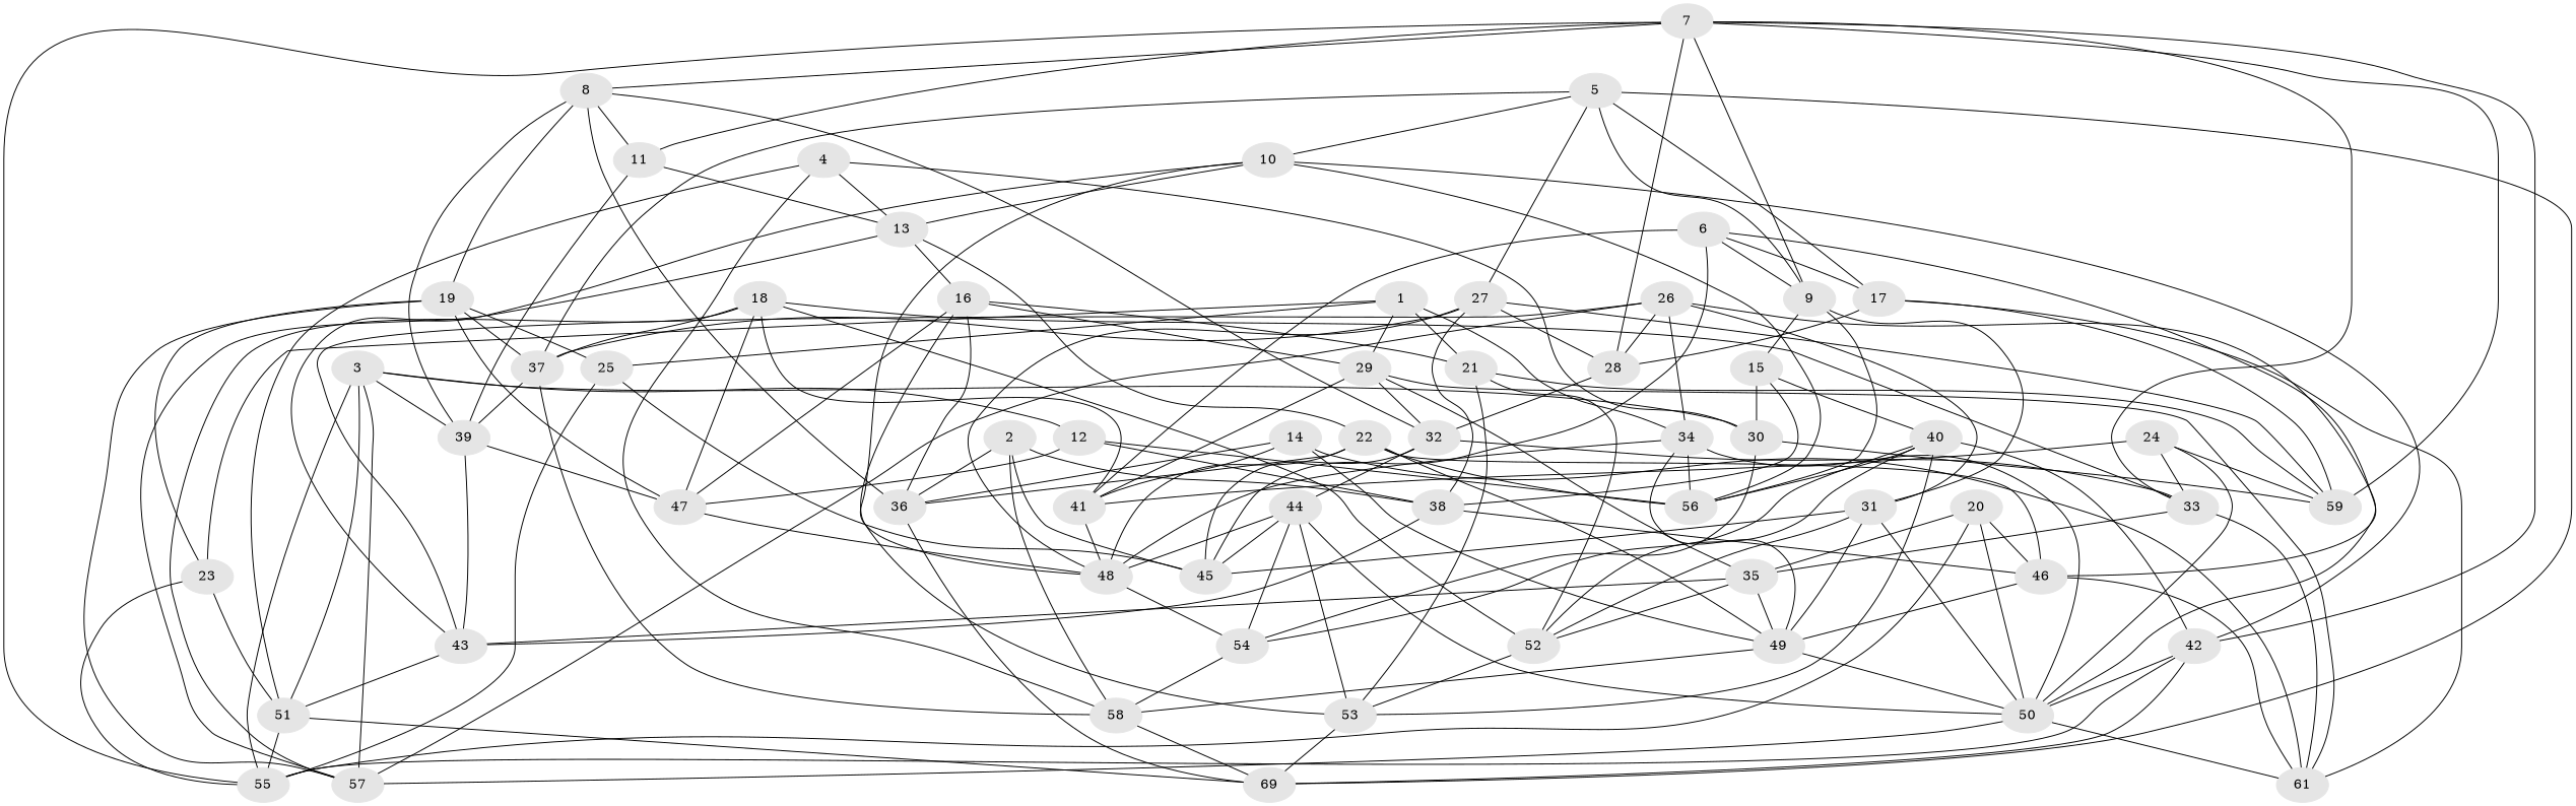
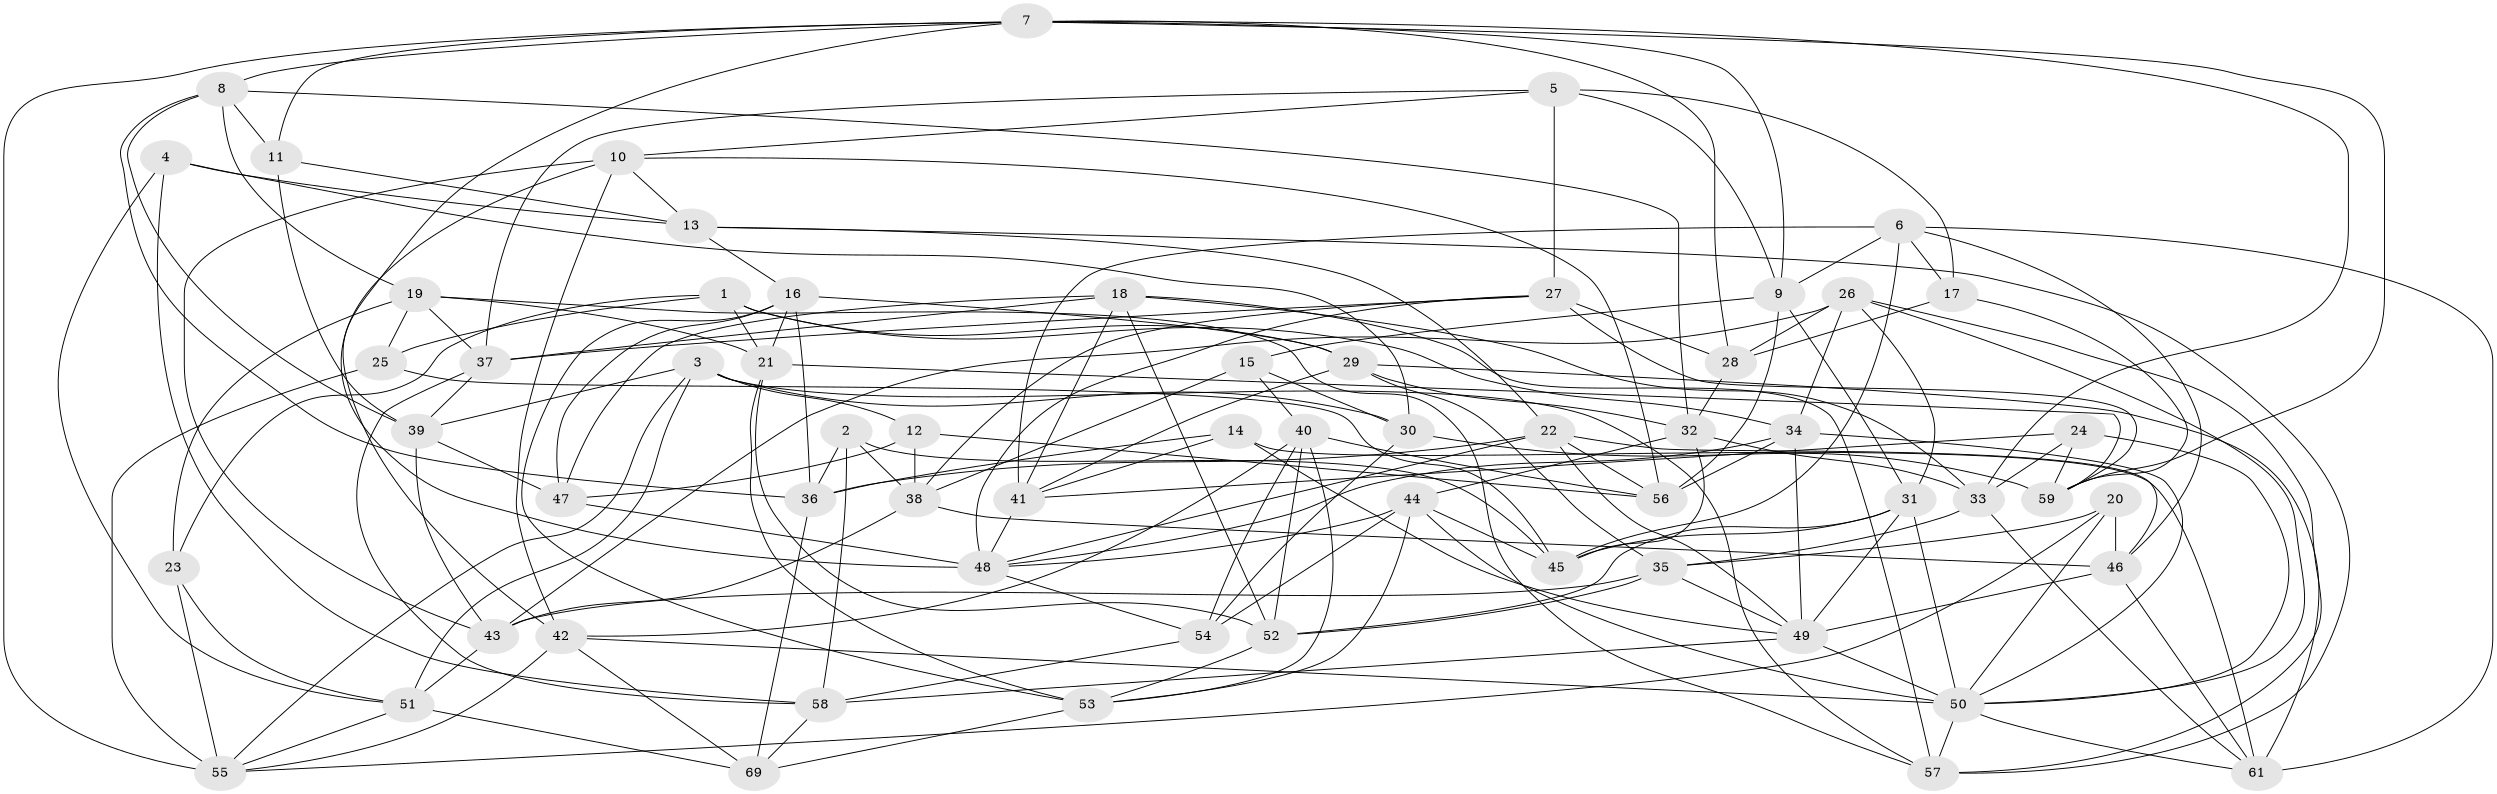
  graph {
    node [color=gray90 style=filled]
    edge [weight=1.0]
    1
    21
    23
    25
    29
    34
    59
    53
    52
    51
    55
    45
    41
    61
    32
    35
    56
    48
    49
    50
    2
    36
    38
    58
    n25 [label=69]
    46
    43
    3
    12
    30
    39
    57
    47
    54
    4
    13
    16
    22
    5
    9
    10
    17
    27
    37
    15
    31
    42
    28
    6
    7
    8
    11
    33
    19
    44
    40
    14
    18
    20
    24
    26
    1 -- 21 [weight=2.0]
    1 -- 23
    1 -- 25
    1 -- 29
    1 -- 34
    21 -- 59
    21 -- 53
    21 -- 52
    23 -- 51
    23 -- 55
    25 -- 55
    25 -- 45
    29 -- 41
    29 -- 61
    29 -- 32
    29 -- 35
    34 -- 56
    34 -- 48
    34 -- 49
    34 -- 50
    53 -- n25
    52 -- 53
    51 -- 55
    51 -- n25
    41 -- 48
    32 -- 45
    32 -- 33
    32 -- 44
    35 -- 52
    35 -- 49
    35 -- 43
    48 -- 54
    49 -- 50
    49 -- 58
    50 -- 61
    50 -- 57
    2 -- 45
    2 -- 36
    2 -- 38
    2 -- 58
    36 -- n25
    38 -- 46
    38 -- 43
    58 -- n25
    46 -- 61
    46 -- 49
    43 -- 51
    3 -- 51
    3 -- 55
    3 -- 12
    3 -- 30
    3 -- 39
    3 -- 57
    12 -- 56
    12 -- 38
    12 -- 47
    30 -- 59
    30 -- 54 [weight=2.0]
    39 -- 43
    39 -- 47
    47 -- 48
    54 -- 58
    4 -- 51
    4 -- 58
    4 -- 30
    4 -- 13
    13 -- 57
    13 -- 16
    13 -- 22
    16 -- 21
    16 -- 29
    16 -- 53
    16 -- 36
    16 -- 47
    22 -- 56
    22 -- 48
    22 -- 49
    22 -- 36
    22 -- 46
-   5 -- n25
    5 -- 9
    5 -- 10
    5 -- 17
    5 -- 27
    5 -- 37
    9 -- 56
    9 -- 15
    9 -- 31
    10 -- 56
    10 -- 48
    10 -- 43
    10 -- 13
    10 -- 42
    17 -- 59
    17 -- 28
    27 -- 59
    27 -- 48
    27 -- 38
    27 -- 37
    27 -- 28
    37 -- 58
    37 -- 39
    15 -- 38
    15 -- 30
    15 -- 40
    31 -- 52
    31 -- 45
    31 -- 49
    31 -- 50
    42 -- 55
    42 -- 50
    42 -- n25
    28 -- 32
    6 -- 45
    6 -- 41
-   17 -- 61
+   6 -- 61
    6 -- 46
    6 -- 9
    6 -- 17
    7 -- 59
    7 -- 55 [weight=2.0]
    7 -- 9
    7 -- 42
    7 -- 28 [weight=2.0]
    7 -- 8
    7 -- 11
    7 -- 33
    8 -- 32
    8 -- 36
    8 -- 39
    8 -- 11
    8 -- 19
    11 -- 39
    11 -- 13
    33 -- 61
    33 -- 35
    19 -- 23
    19 -- 25
    19 -- 57
-   19 -- 47
+   19 -- 21
    19 -- 37
    44 -- 53
    44 -- 45
    44 -- 48
    44 -- 50
    44 -- 54
    40 -- 53
    40 -- 52
    40 -- 56
    40 -- 54
    40 -- 42
    14 -- 41
    14 -- 61
    14 -- 49
    14 -- 36
    18 -- 52
    18 -- 41
    18 -- 57
    18 -- 47
    18 -- 37
    18 -- 33
    20 -- 55
    20 -- 35
    20 -- 50
    20 -- 46
    24 -- 59
    24 -- 41
    24 -- 50
    24 -- 33
    26 -- 34
    26 -- 50
    26 -- 43
    26 -- 57
    26 -- 31
    26 -- 28
  }
